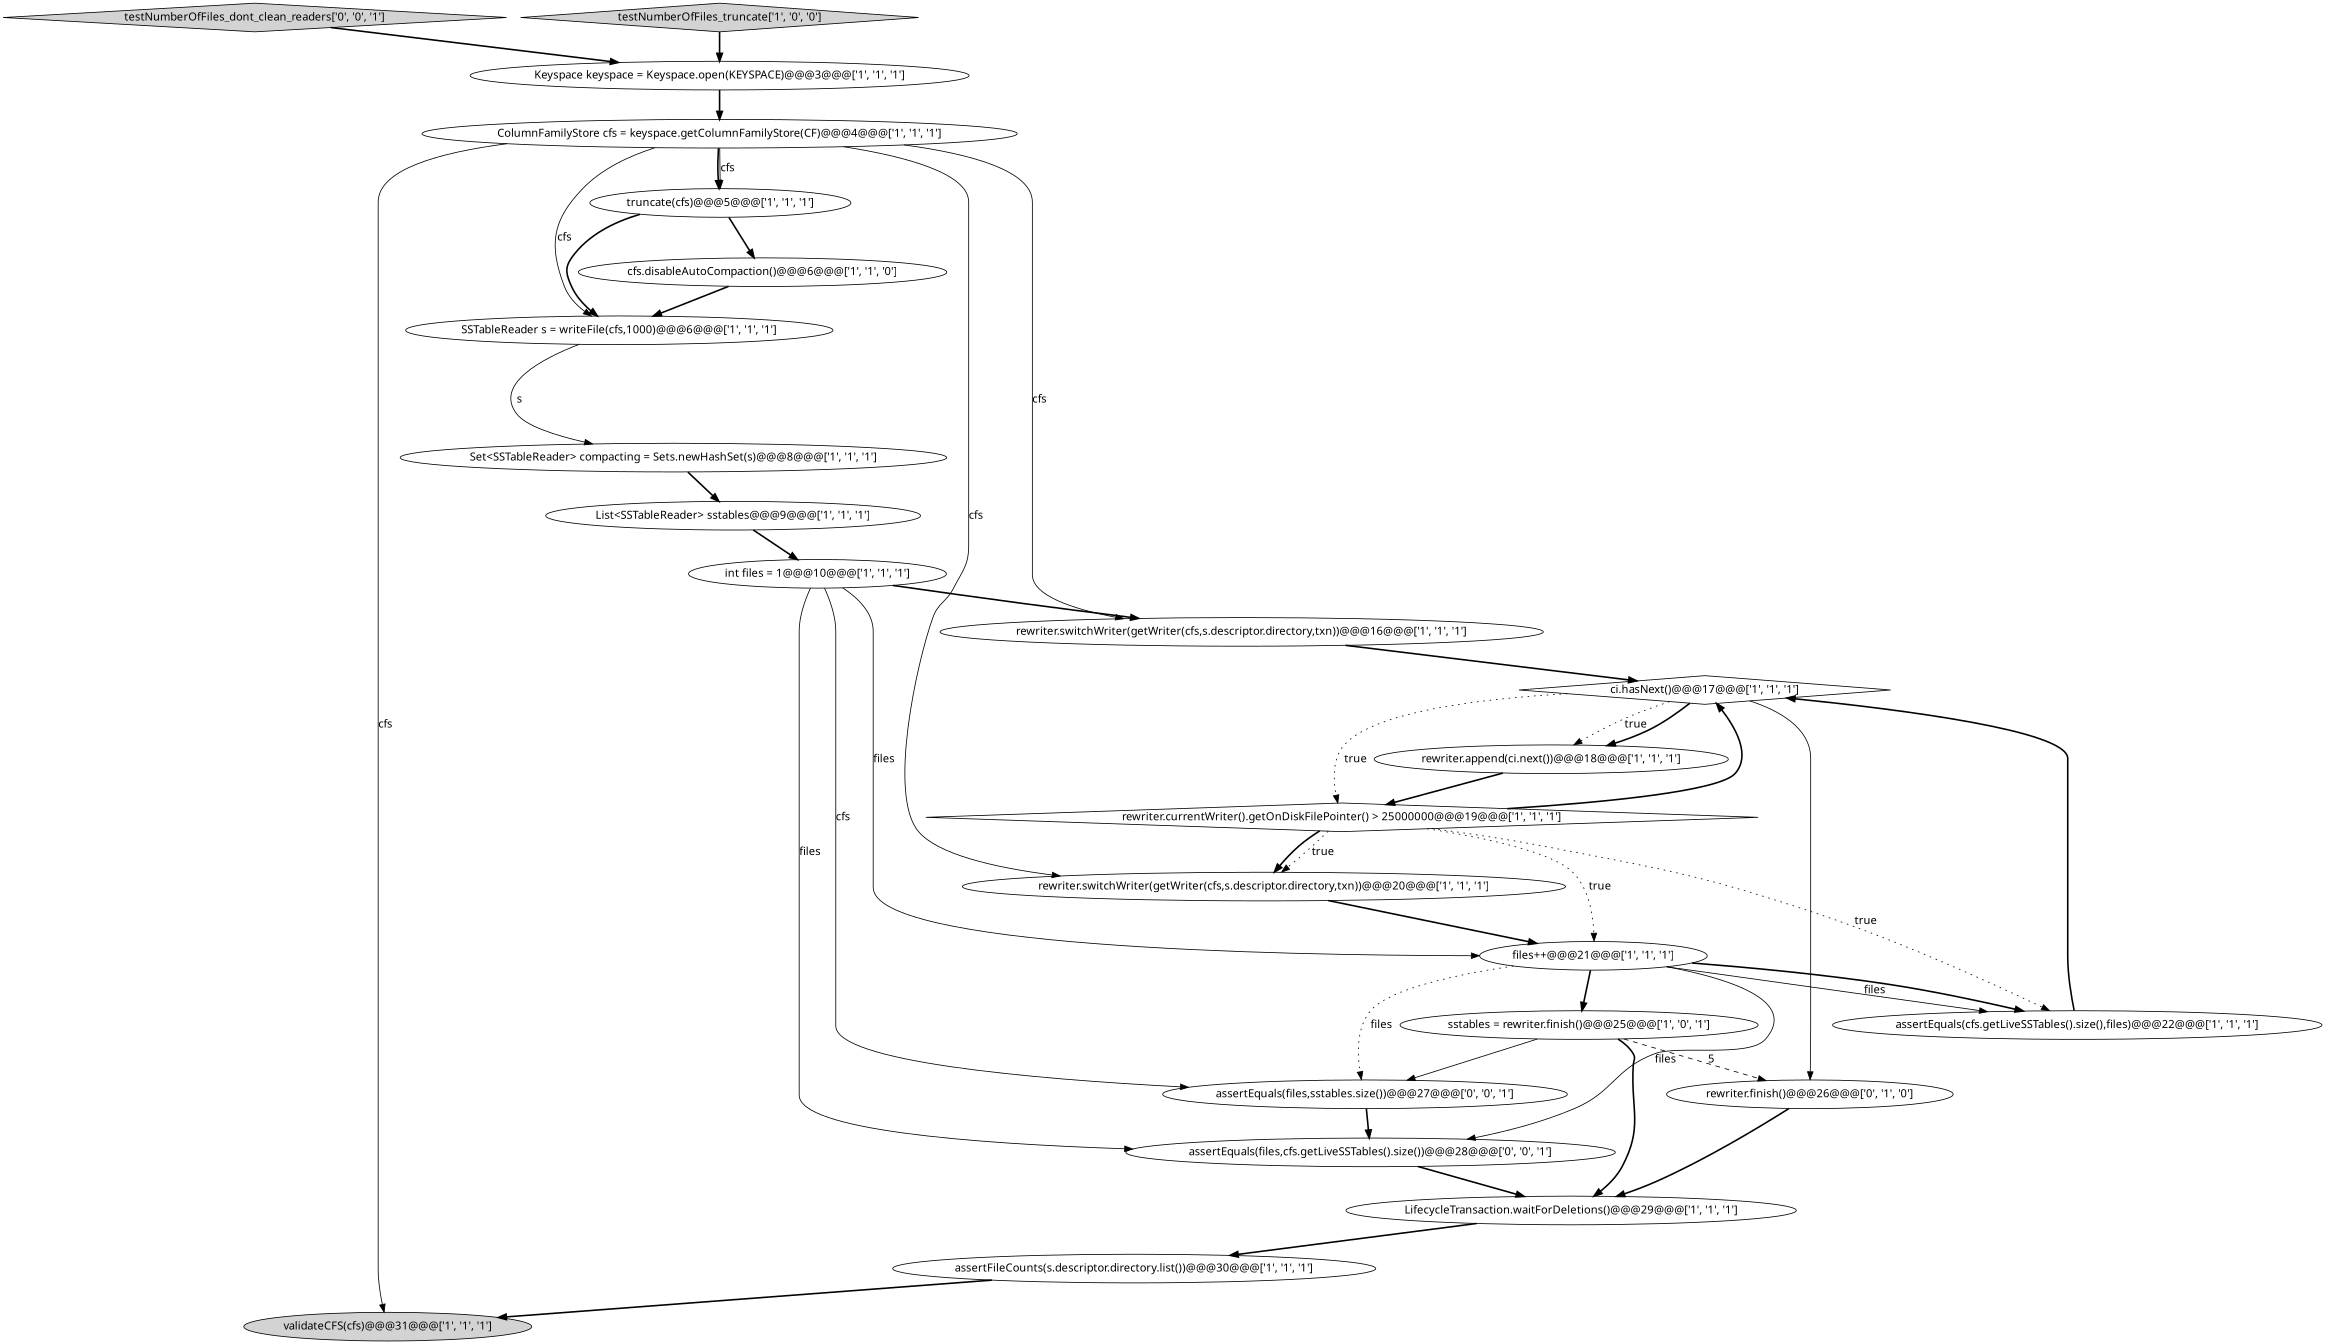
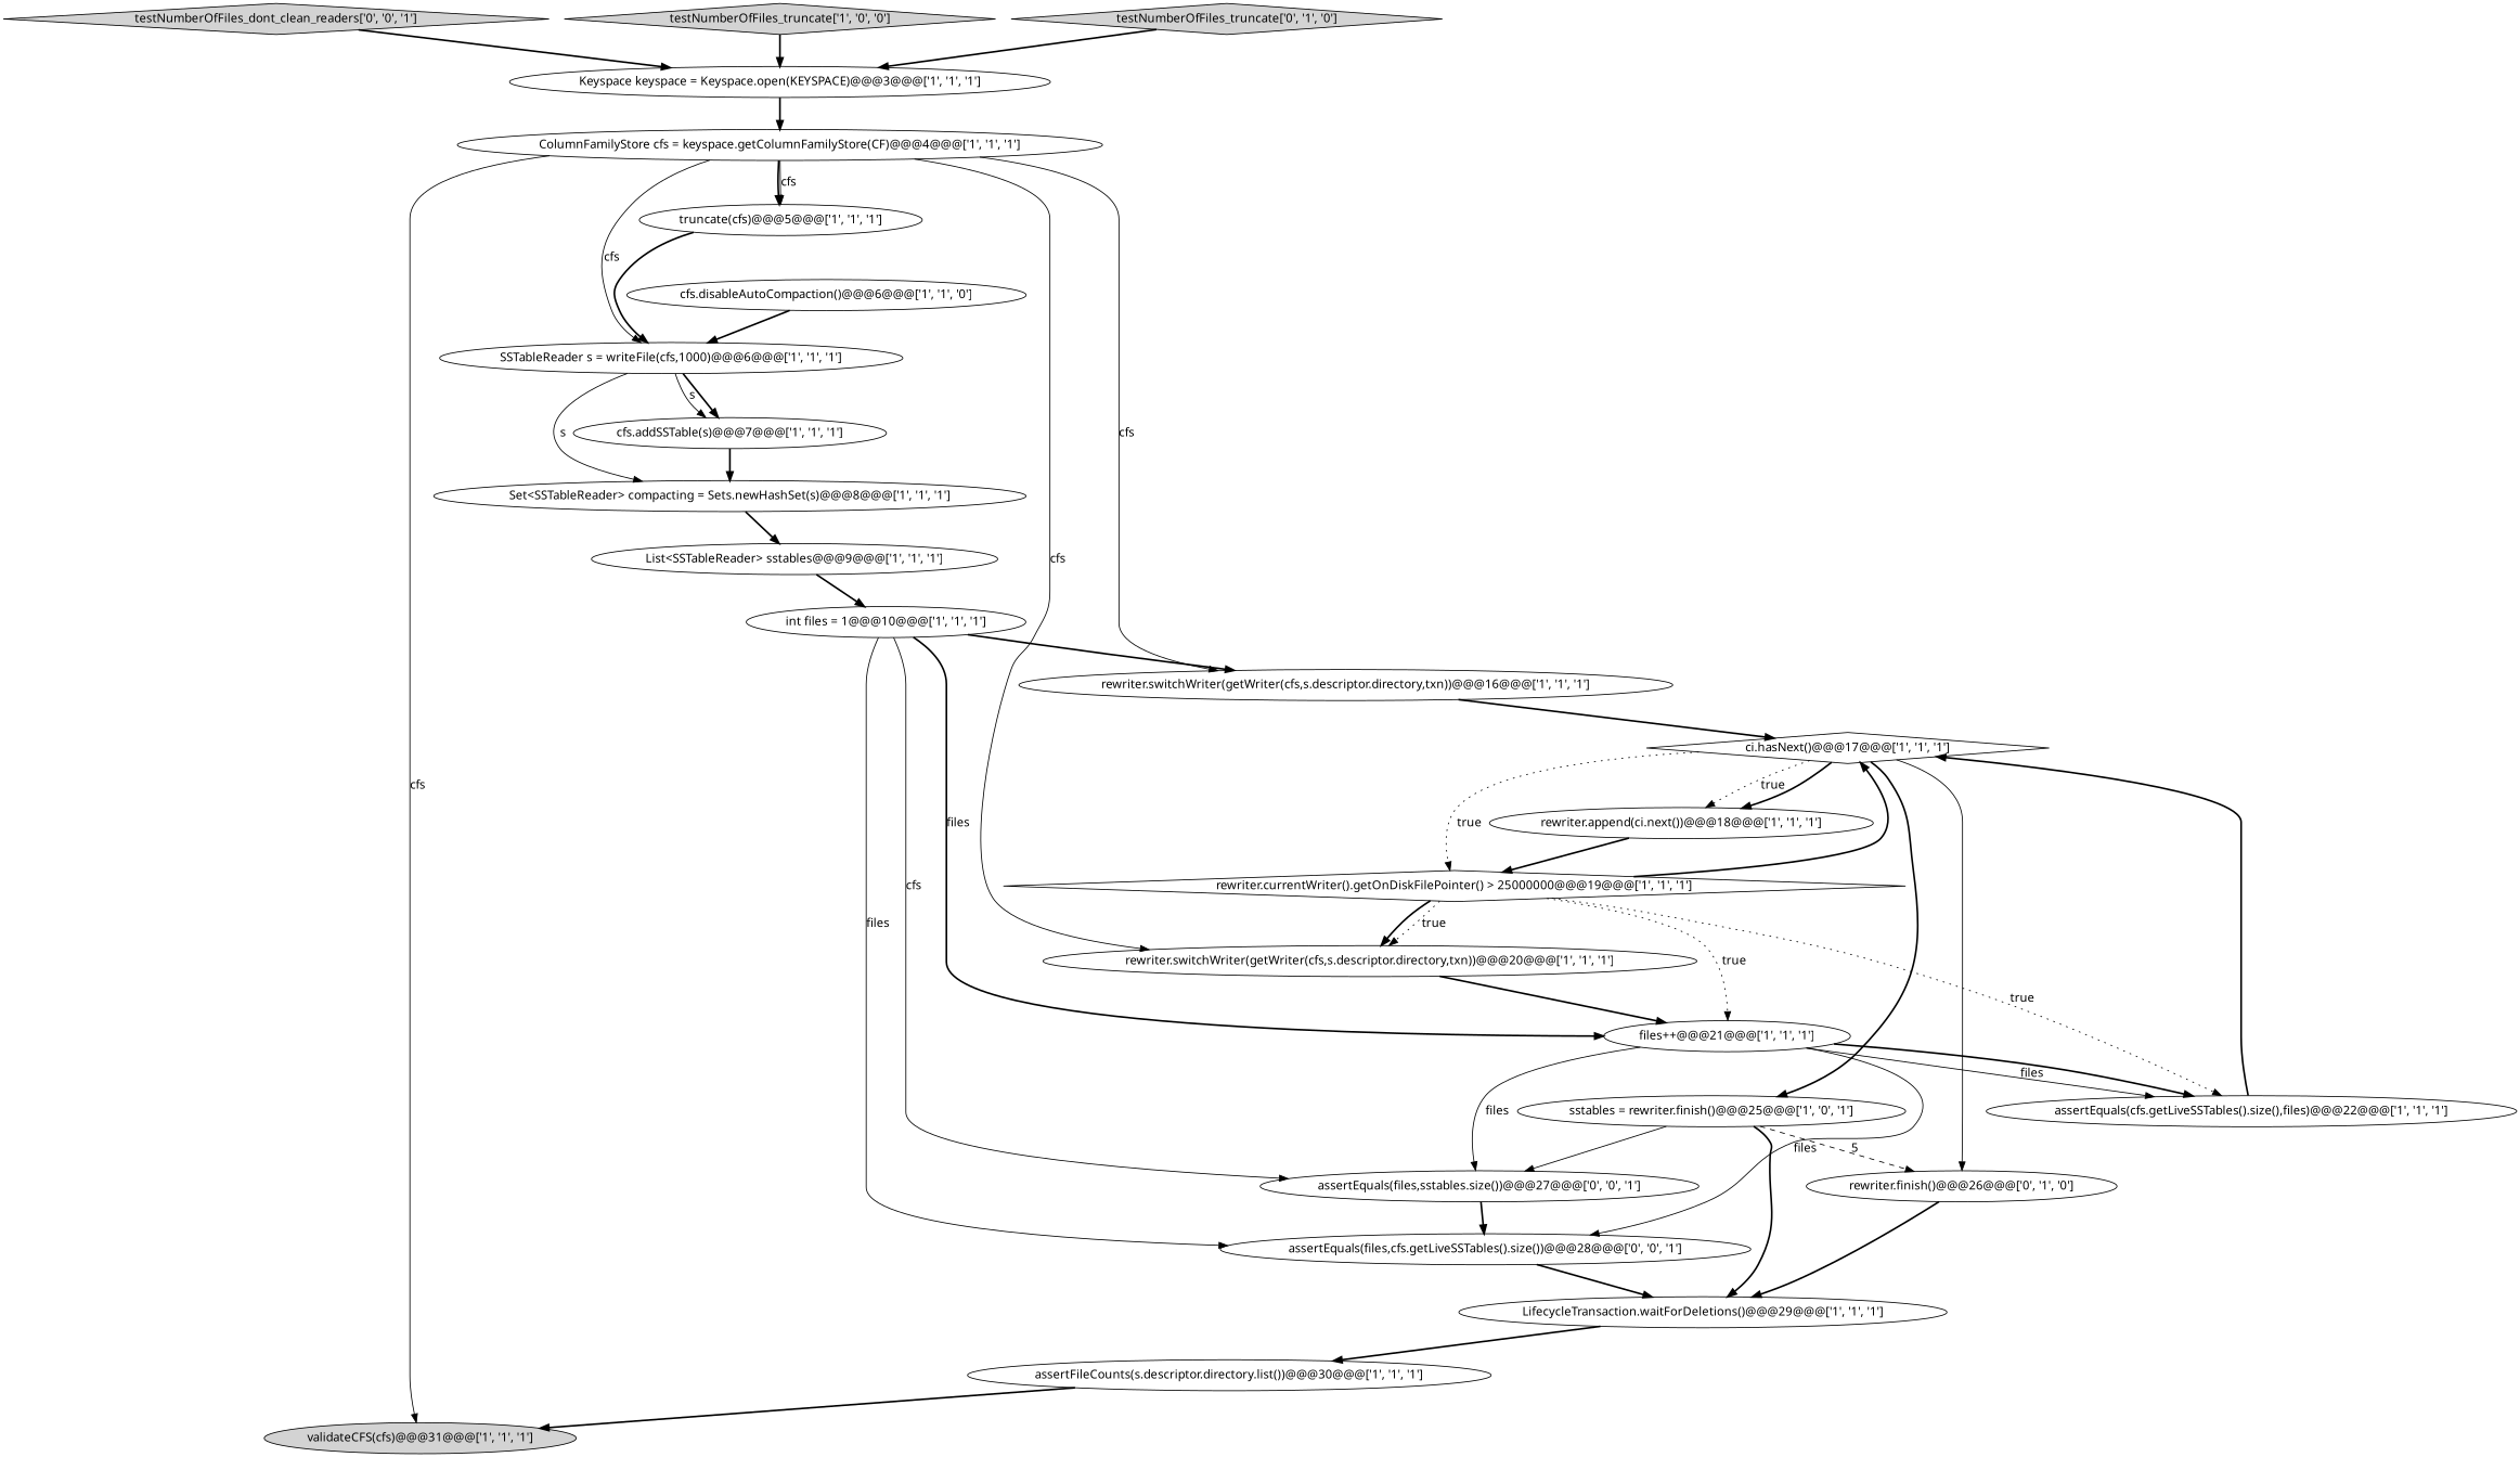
  digraph {
    fontname="Noto Sans"
    node [fillcolor=white fontname="Noto Sans" shape=ellipse style=filled]
    edge [fontname="Noto Sans" style=bold]
    n1 [label="Set<SSTableReader> compacting = Sets.newHashSet(s)@@@8@@@['1', '1', '1']"]
    n2 [label="List<SSTableReader> sstables@@@9@@@['1', '1', '1']"]
    n3 [label="int files = 1@@@10@@@['1', '1', '1']"]
    n4 [label="Keyspace keyspace = Keyspace.open(KEYSPACE)@@@3@@@['1', '1', '1']"]
    n5 [label="ColumnFamilyStore cfs = keyspace.getColumnFamilyStore(CF)@@@4@@@['1', '1', '1']"]
    n6 [label="truncate(cfs)@@@5@@@['1', '1', '1']"]
    n7 [label="rewriter.switchWriter(getWriter(cfs,s.descriptor.directory,txn))@@@20@@@['1', '1', '1']"]
    n8 [fillcolor=lightgray label="validateCFS(cfs)@@@31@@@['1', '1', '1']"]
    n9 [label="rewriter.switchWriter(getWriter(cfs,s.descriptor.directory,txn))@@@16@@@['1', '1', '1']"]
    n10 [label="SSTableReader s = writeFile(cfs,1000)@@@6@@@['1', '1', '1']"]
    n11 [label="assertEquals(files,sstables.size())@@@27@@@['0', '0', '1']"]
    n12 [label="assertEquals(files,cfs.getLiveSSTables().size())@@@28@@@['0', '0', '1']"]
    n13 [label="LifecycleTransaction.waitForDeletions()@@@29@@@['1', '1', '1']"]
    n14 [label="files++@@@21@@@['1', '1', '1']"]
    n15 [label="sstables = rewriter.finish()@@@25@@@['1', '0', '1']"]
    n16 [label="rewriter.finish()@@@26@@@['0', '1', '0']"]
    n17 [label="assertFileCounts(s.descriptor.directory.list())@@@30@@@['1', '1', '1']"]
+   n18 [label="cfs.addSSTable(s)@@@7@@@['1', '1', '1']"]
    n19 [fillcolor=lightgray label="testNumberOfFiles_dont_clean_readers['0', '0', '1']" shape=diamond]
    n20 [label="cfs.disableAutoCompaction()@@@6@@@['1', '1', '0']"]
    n21 [label="ci.hasNext()@@@17@@@['1', '1', '1']" shape=diamond]
    n22 [fillcolor=lightgray label="testNumberOfFiles_truncate['1', '0', '0']" shape=diamond]
    n23 [label="rewriter.append(ci.next())@@@18@@@['1', '1', '1']"]
    n24 [label="rewriter.currentWriter().getOnDiskFilePointer() > 25000000@@@19@@@['1', '1', '1']" shape=diamond]
    n25 [label="assertEquals(cfs.getLiveSSTables().size(),files)@@@22@@@['1', '1', '1']"]
+   n26 [fillcolor=lightgray label="testNumberOfFiles_truncate['0', '1', '0']" shape=diamond]
    n1 -> n2
    n2 -> n3
    n3 -> n9
    n3 -> n11 [label=cfs style=solid]
    n3 -> n12 [label=files style=solid]
-   n3 -> n14 [label=files style=solid]
+   n3 -> n14 [label=files]
    n4 -> n5
    n5 -> n6
    n5 -> n6 [label=cfs style=solid]
    n5 -> n7 [label=cfs style=solid]
    n5 -> n8 [label=cfs style=solid]
    n5 -> n9 [label=cfs style=solid]
    n5 -> n10 [label=cfs style=solid]
    n6 -> n10
-   n6 -> n20
    n7 -> n14
    n9 -> n21
    n10 -> n1 [label=s style=solid]
+   n10 -> n18 [label=s style=solid]
+   n10 -> n18
    n11 -> n12
    n12 -> n13
    n13 -> n17
-   n14 -> n11 [label=files style=dotted]
+   n14 -> n11 [label=files style=solid]
    n14 -> n12 [label=files style=solid]
    n14 -> n25 [label=files style=solid]
    n14 -> n25
    n15 -> n11 [style=solid]
    n15 -> n13
    n15 -> n16 [label=5 style=dashed]
    n16 -> n13
    n17 -> n8
+   n18 -> n1
    n19 -> n4
    n20 -> n10
-   n14 -> n15
+   n21 -> n15
    n21 -> n16 [style=solid]
    n21 -> n23 [label=true style=dotted]
    n21 -> n23
    n21 -> n24 [label=true style=dotted]
    n22 -> n4
    n23 -> n24
    n24 -> n7
    n24 -> n7 [label=true style=dotted]
    n24 -> n14 [label=true style=dotted]
    n24 -> n21
    n24 -> n25 [label=true style=dotted]
    n25 -> n21
+   n26 -> n4
  }
